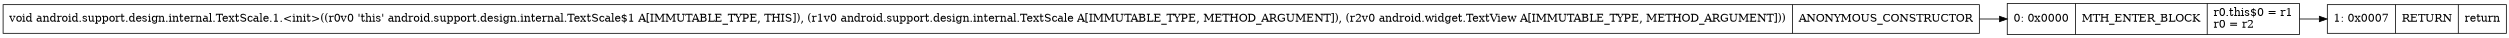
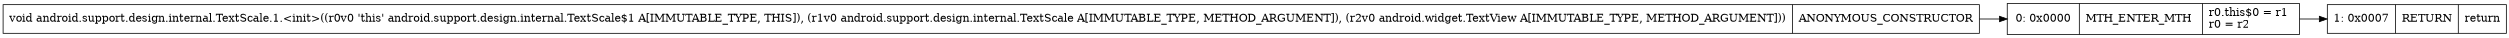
  digraph {
    rankdir=LR
    node [shape=record]
-   n1 [label="{0\:\ 0x0000|MTH_ENTER_BLOCK\l|r0.this$0 = r1\lr0 = r2\l}"]
+   n1 [label="{0\:\ 0x0000|MTH_ENTER_MTH\l|r0.this$0 = r1\lr0 = r2\l}"]
    n2 [label="{1\:\ 0x0007|RETURN\l|return\l}"]
    n3 [label="{void android.support.design.internal.TextScale.1.\<init\>((r0v0 'this' android.support.design.internal.TextScale$1 A[IMMUTABLE_TYPE, THIS]), (r1v0 android.support.design.internal.TextScale A[IMMUTABLE_TYPE, METHOD_ARGUMENT]), (r2v0 android.widget.TextView A[IMMUTABLE_TYPE, METHOD_ARGUMENT]))  | ANONYMOUS_CONSTRUCTOR\l}"]
    n1 -> n2
    n3 -> n1
  }
